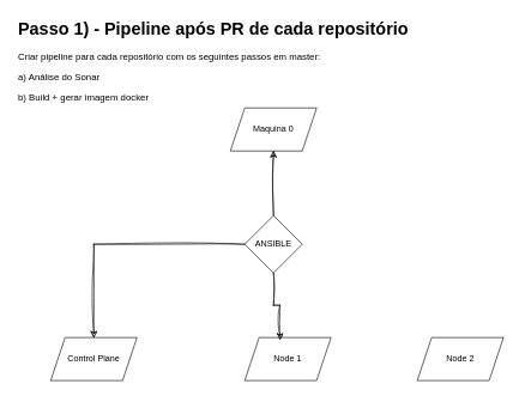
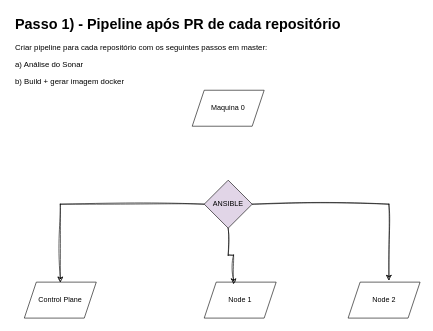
  <mxCell id="0" />
  <mxCell id="1" parent="0" />
  <mxCell id="2" value="Maquina 0" style="shape=parallelogram;perimeter=parallelogramPerimeter;whiteSpace=wrap;html=1;fixedSize=1;" vertex="1" parent="1"><mxGeometry x="320" y="150" width="120" height="60" as="geometry" /></mxCell>
- <mxCell id="3" value="Control Plane" style="shape=parallelogram;perimeter=parallelogramPerimeter;whiteSpace=wrap;html=1;fixedSize=1;" vertex="1" parent="1"><mxGeometry x="70" y="470" width="120" height="60" as="geometry" /></mxCell>
+ <mxCell id="3" value="Control Plane" style="shape=parallelogram;perimeter=parallelogramPerimeter;whiteSpace=wrap;html=1;fixedSize=1;" vertex="1" parent="1"><mxGeometry x="40" y="470" width="120" height="60" as="geometry" /></mxCell>
  <mxCell id="4" value="Node 1" style="shape=parallelogram;perimeter=parallelogramPerimeter;whiteSpace=wrap;html=1;fixedSize=1;" vertex="1" parent="1"><mxGeometry x="340" y="470" width="120" height="60" as="geometry" /></mxCell>
  <mxCell id="5" value="Node 2" style="shape=parallelogram;perimeter=parallelogramPerimeter;whiteSpace=wrap;html=1;fixedSize=1;" vertex="1" parent="1"><mxGeometry x="580" y="470" width="120" height="60" as="geometry" /></mxCell>
  <mxCell id="6" style="edgeStyle=orthogonalEdgeStyle;rounded=0;sketch=1;hachureGap=4;jiggle=2;curveFitting=1;orthogonalLoop=1;jettySize=auto;html=1;entryX=0.408;entryY=0.05;entryDx=0;entryDy=0;entryPerimeter=0;fontFamily=Architects Daughter;fontSource=https%3A%2F%2Ffonts.googleapis.com%2Fcss%3Ffamily%3DArchitects%2BDaughter;fontSize=16;" edge="1" parent="1" source="9" target="4"><mxGeometry relative="1" as="geometry" /></mxCell>
- <mxCell id="7" style="edgeStyle=orthogonalEdgeStyle;rounded=0;sketch=1;hachureGap=4;jiggle=2;curveFitting=1;orthogonalLoop=1;jettySize=auto;html=1;fontFamily=Architects Daughter;fontSource=https%3A%2F%2Ffonts.googleapis.com%2Fcss%3Ffamily%3DArchitects%2BDaughter;fontSize=16;" edge="1" parent="1" source="9" target="2"><mxGeometry relative="1" as="geometry" /></mxCell>
+ <mxCell id="7" style="edgeStyle=orthogonalEdgeStyle;rounded=0;sketch=1;hachureGap=4;jiggle=2;curveFitting=1;orthogonalLoop=1;jettySize=auto;html=1;entryX=0.567;entryY=-0.05;entryDx=0;entryDy=0;entryPerimeter=0;fontFamily=Architects Daughter;fontSource=https%3A%2F%2Ffonts.googleapis.com%2Fcss%3Ffamily%3DArchitects%2BDaughter;fontSize=16;" edge="1" parent="1" source="9" target="5"><mxGeometry relative="1" as="geometry" /></mxCell>
  <mxCell id="8" style="edgeStyle=orthogonalEdgeStyle;rounded=0;sketch=1;hachureGap=4;jiggle=2;curveFitting=1;orthogonalLoop=1;jettySize=auto;html=1;entryX=0.5;entryY=0;entryDx=0;entryDy=0;fontFamily=Architects Daughter;fontSource=https%3A%2F%2Ffonts.googleapis.com%2Fcss%3Ffamily%3DArchitects%2BDaughter;fontSize=16;" edge="1" parent="1" source="9" target="3"><mxGeometry relative="1" as="geometry" /></mxCell>
- <mxCell id="9" value="ANSIBLE" style="rhombus;whiteSpace=wrap;html=1;" vertex="1" parent="1"><mxGeometry x="340" y="300" width="80" height="80" as="geometry" /></mxCell>
+ <mxCell id="9" value="ANSIBLE" style="rhombus;whiteSpace=wrap;html=1;fillColor=#e1d5e7;" vertex="1" parent="1"><mxGeometry x="340" y="300" width="80" height="80" as="geometry" /></mxCell>
  <mxCell id="10" value="&lt;h1&gt;Passo 1) - Pipeline após PR de cada repositório&lt;/h1&gt;&lt;p style=&quot;font-size: 13px;&quot;&gt;&lt;span style=&quot;background-color: initial;&quot;&gt;Criar pipeline para cada repositório com os seguintes passos em master:&lt;/span&gt;&lt;br&gt;&lt;/p&gt;&lt;p style=&quot;font-size: 13px;&quot;&gt;&lt;font style=&quot;font-size: 13px;&quot;&gt;&lt;span style=&quot;background-color: initial;&quot;&gt;a) Análise do Sonar&amp;nbsp;&lt;/span&gt;&lt;br&gt;&lt;/font&gt;&lt;/p&gt;&lt;p style=&quot;font-size: 13px;&quot;&gt;&lt;font style=&quot;font-size: 13px;&quot;&gt;b) Build + gerar imagem docker&amp;nbsp;&lt;/font&gt;&lt;/p&gt;" style="text;html=1;strokeColor=none;fillColor=none;spacing=5;spacingTop=-20;whiteSpace=wrap;overflow=hidden;rounded=0;" vertex="1" parent="1"><mxGeometry x="20" y="20" width="620" height="150" as="geometry" /></mxCell>
